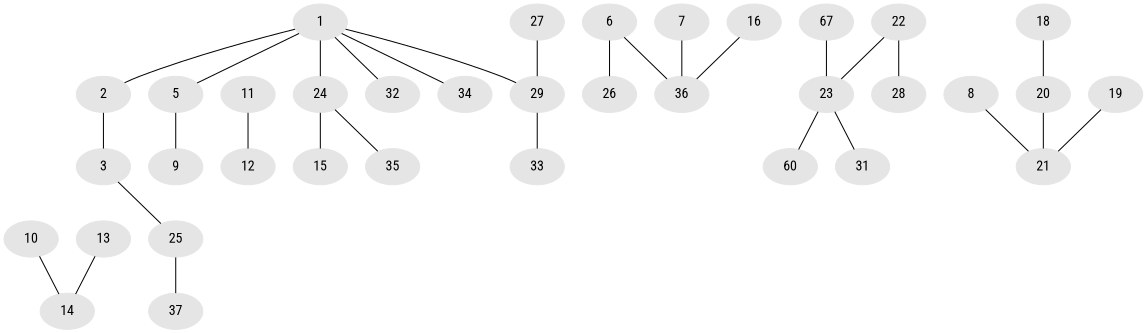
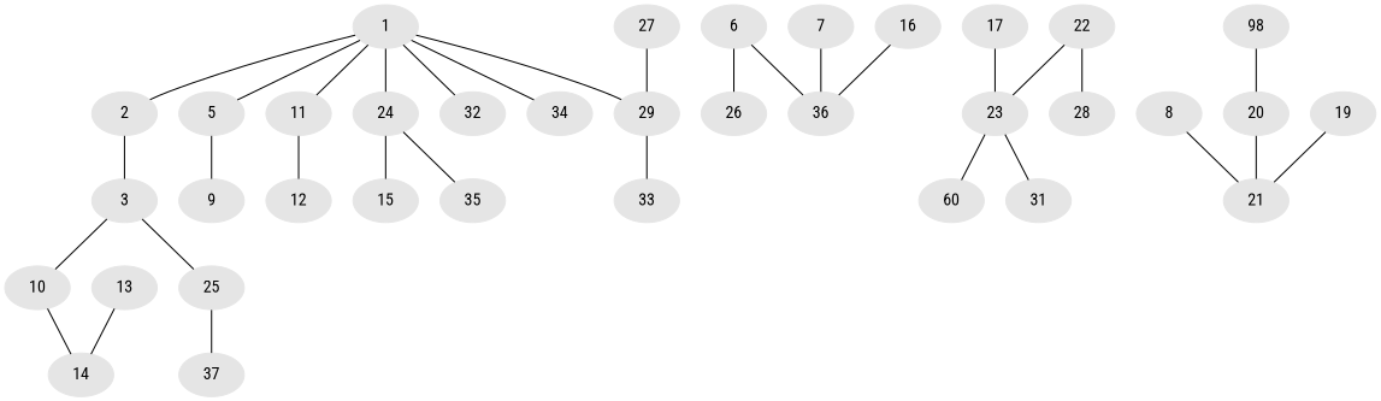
  graph {
    fontname="Roboto Condensed"
    node [color=gray90 fontname="Roboto Condensed" style=filled]
    edge [fontname="Roboto Condensed" weight=1.0]
    1
    2
    5
    11
    24
    29
    32
    34
    3
    9
    12
    15
    35
    33
    10
    25
    14
    37
    6
    26
    36
    22
    23
    28
    7
    8
    21
    13
    16
-   17 [label=67]
-   18
+   17
+   18 [label=98]
    20
    19
    n34 [label=60]
    31
    27
    1 -- 2
    1 -- 5
+   1 -- 11
    1 -- 24
    1 -- 29
    1 -- 32
    1 -- 34
    2 -- 3
    5 -- 9
    11 -- 12
    24 -- 15
    24 -- 35
    29 -- 33
+   3 -- 10
    3 -- 25
    10 -- 14
    25 -- 37
    6 -- 26
    6 -- 36
    22 -- 23
    22 -- 28
    23 -- n34
    23 -- 31
    7 -- 36
    8 -- 21
    13 -- 14
    16 -- 36
    17 -- 23
    18 -- 20
    20 -- 21
    19 -- 21
    27 -- 29
  }
